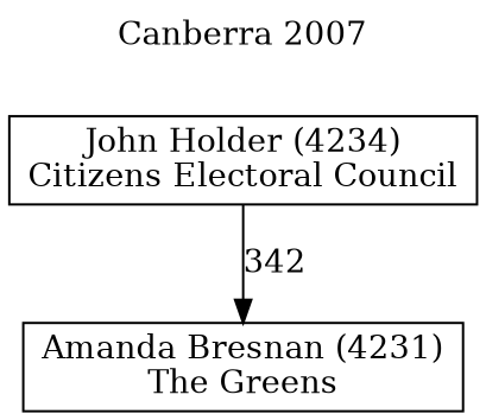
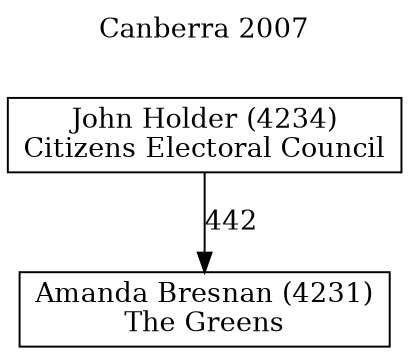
  digraph {
    label="Canberra 2007"
    labelloc=t
    mclimit=10
    node [shape=box]
    n1 [label="Amanda Bresnan (4231)\nThe Greens"]
    n2 [label="John Holder (4234)\nCitizens Electoral Council"]
-   n2 -> n1 [label=342]
+   n2 -> n1 [label=442]
  }
